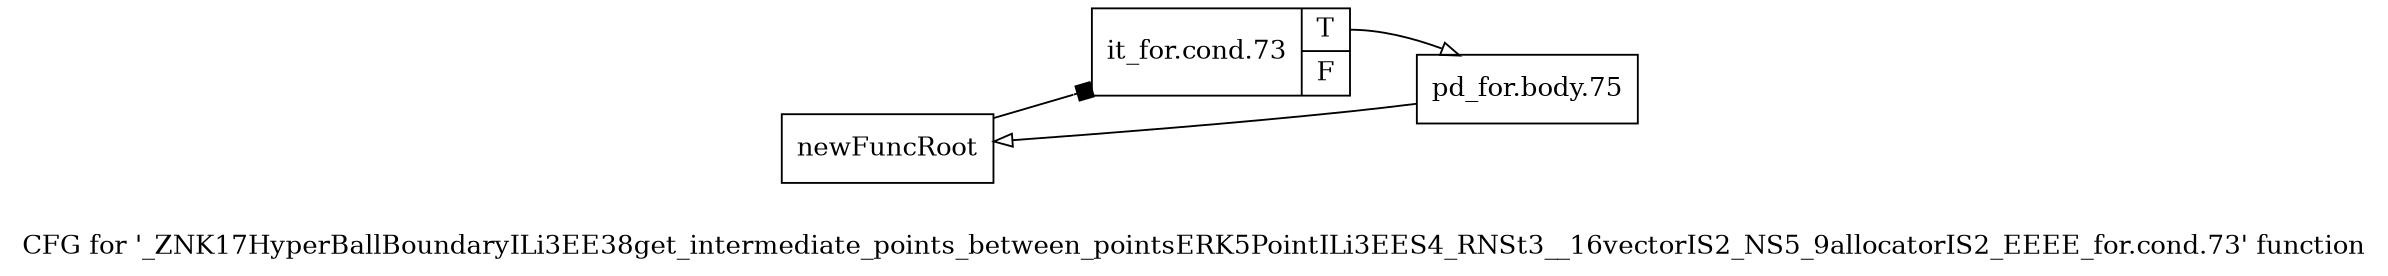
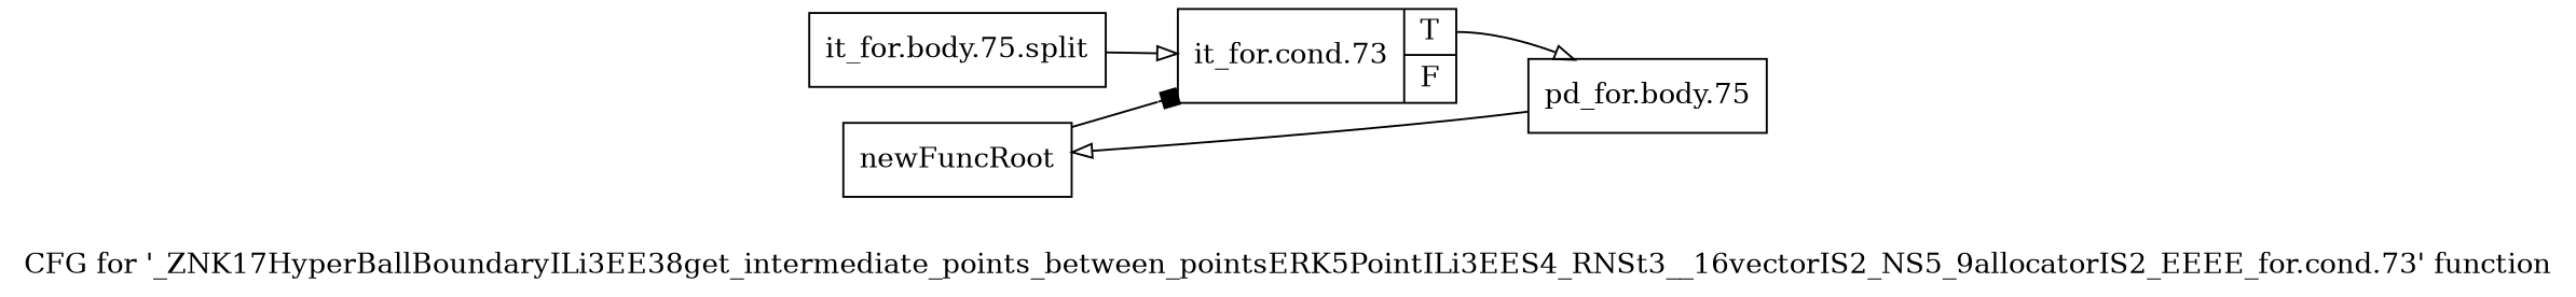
  digraph {
    label="CFG for '_ZNK17HyperBallBoundaryILi3EE38get_intermediate_points_between_pointsERK5PointILi3EES4_RNSt3__16vectorIS2_NS5_9allocatorIS2_EEEE_for.cond.73' function"
    rankdir=LR
    node [shape=record]
    edge [arrowhead=onormal]
    n1 [label="{newFuncRoot}"]
    n2 [label="{it_for.cond.73|{<s0>T|<s1>F}}"]
    n3 [label="{pd_for.body.75}"]
+   n4 [label="{it_for.body.75.split}"]
    n1 -> n2 [arrowhead=box]
    n2 -> n3 [tailport=s0]
    n3 -> n1
+   n4 -> n2
  }
